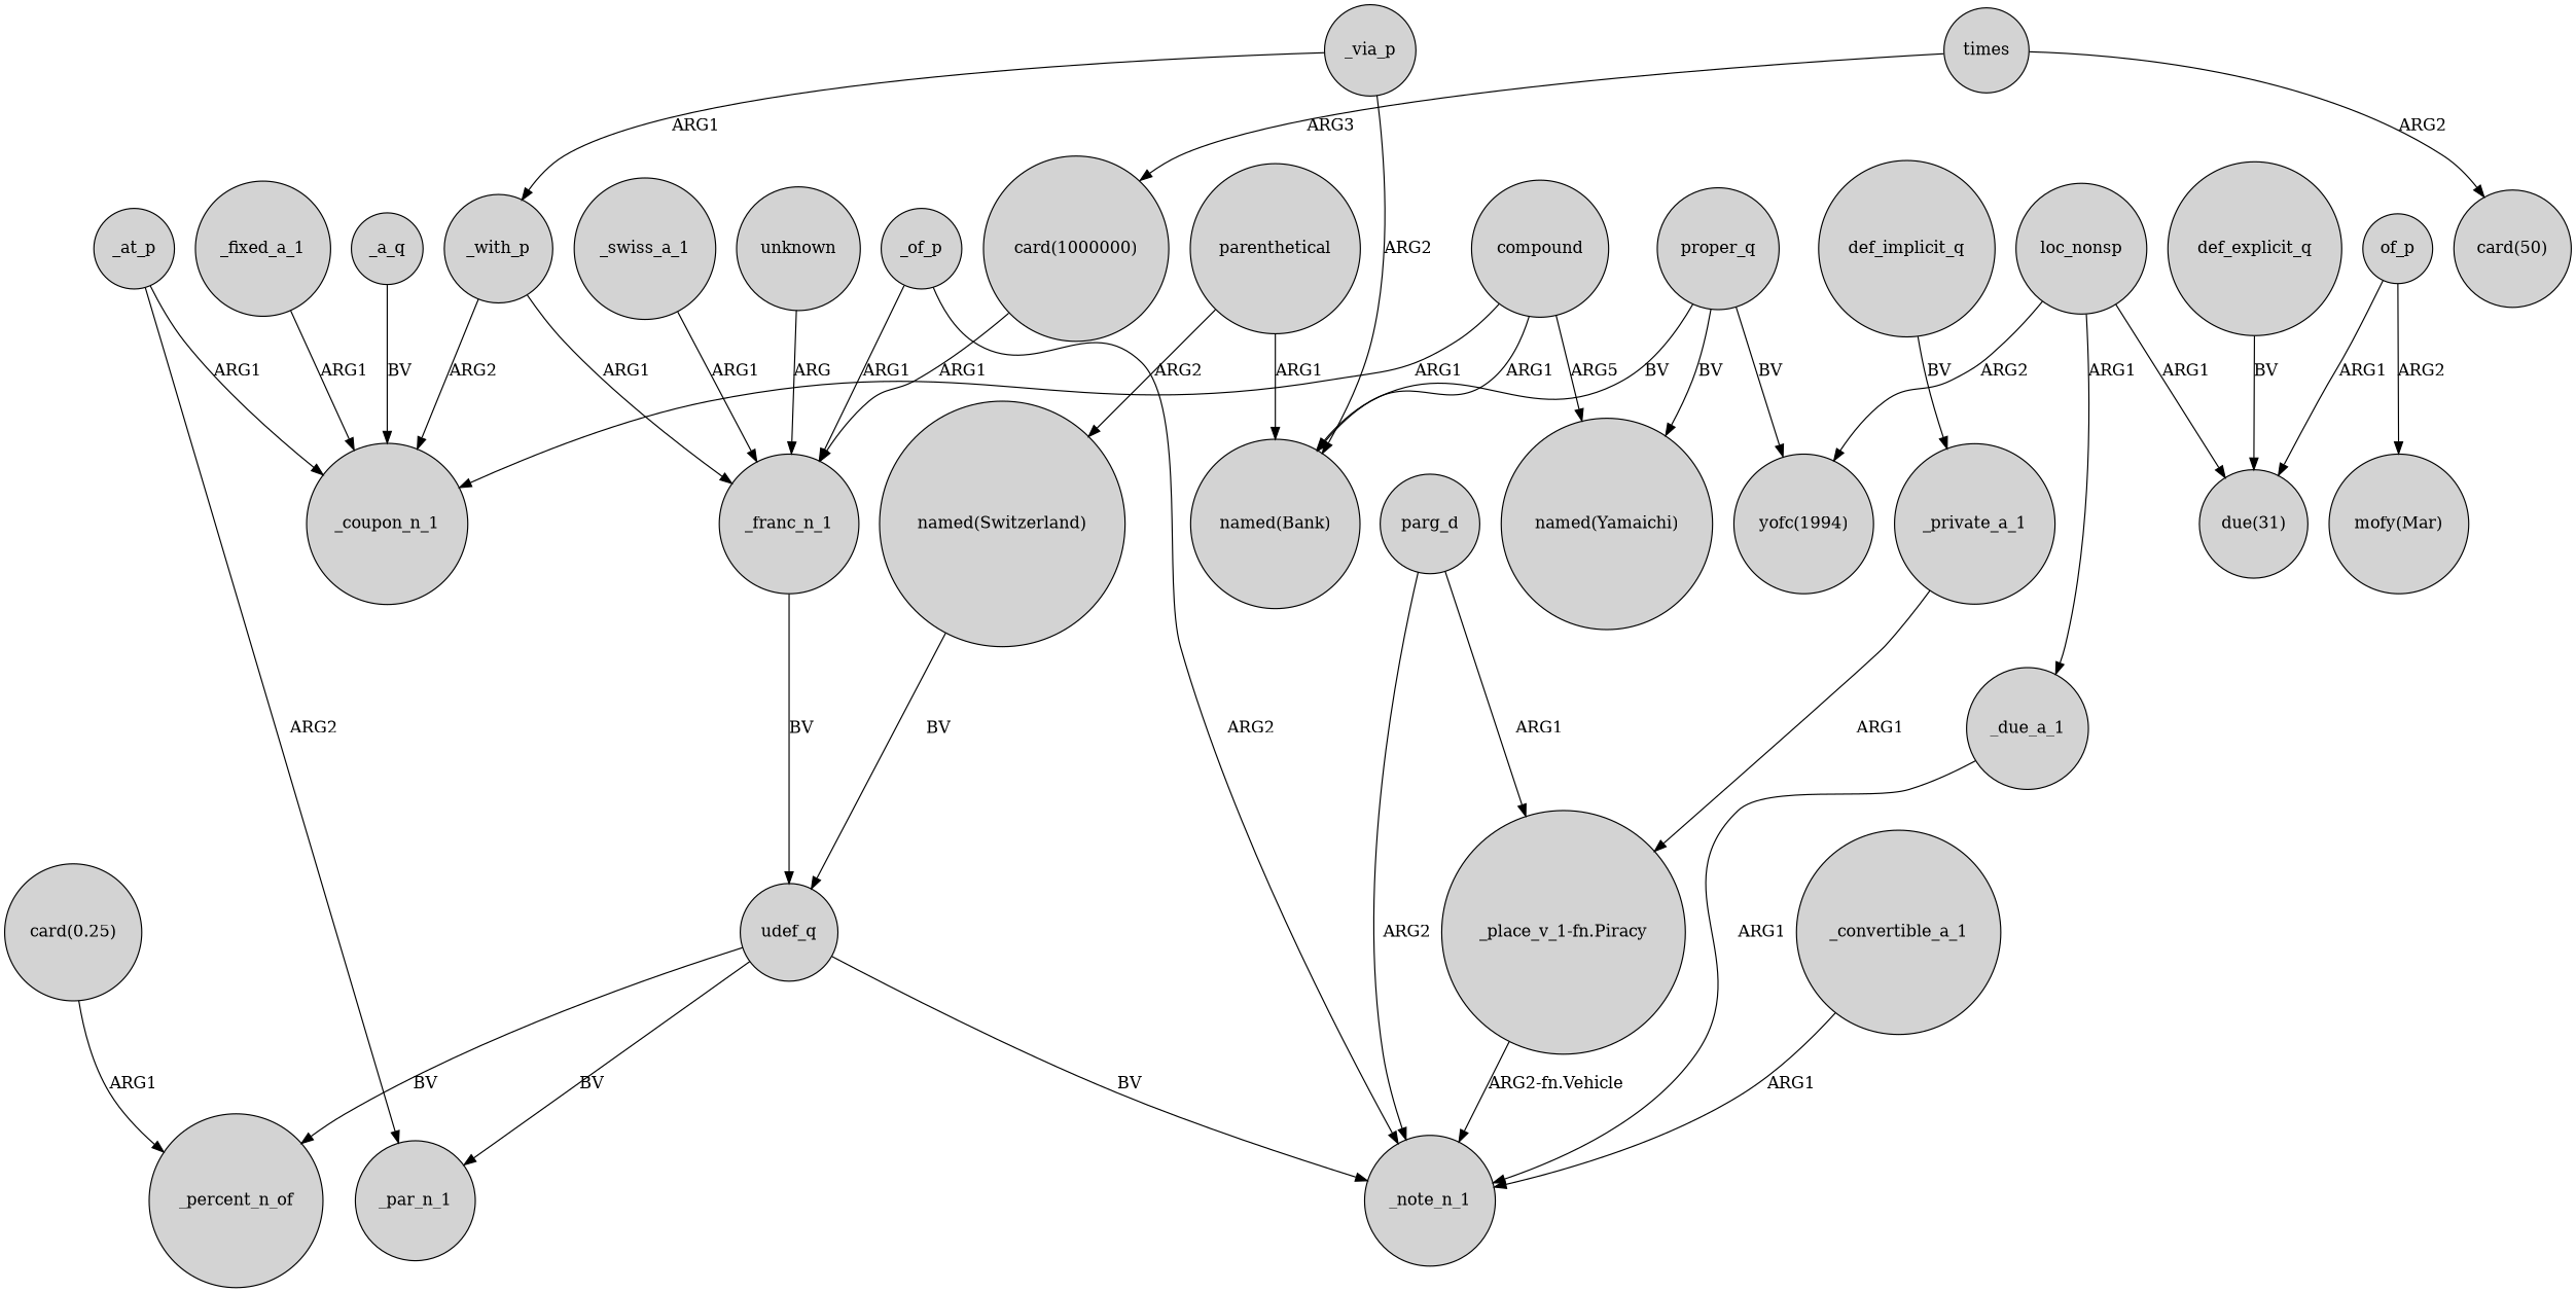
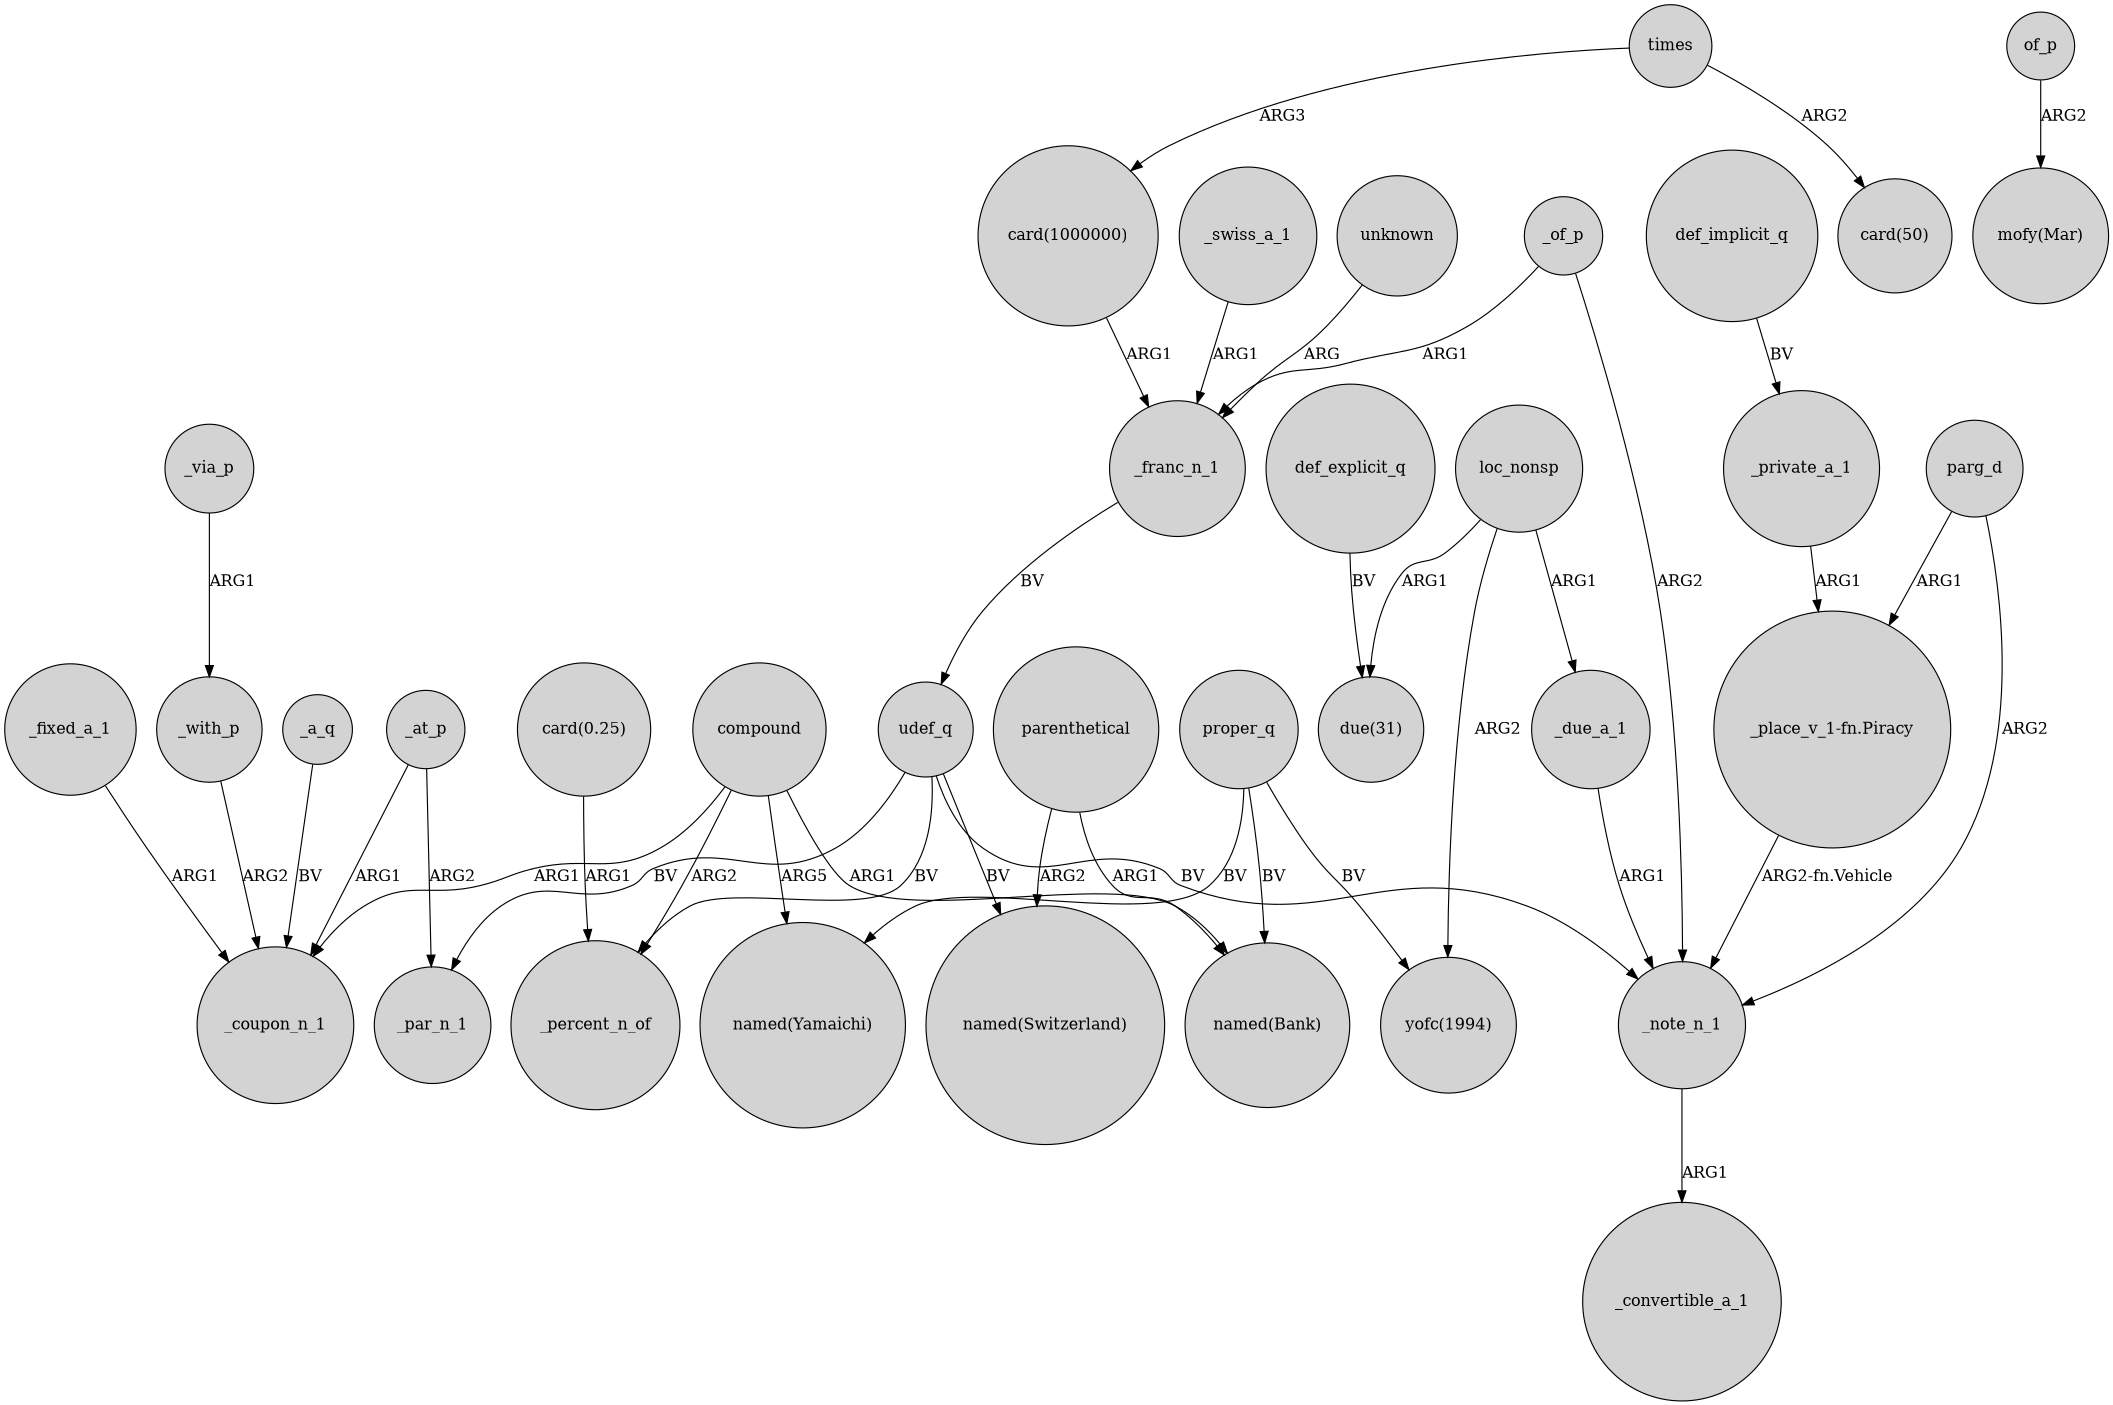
  digraph {
    node [shape=circle style=filled]
    compound
    _coupon_n_1
    "named(Bank)"
    _percent_n_of
    "named(Yamaichi)"
    _at_p
    _par_n_1
    of_p
    "mofy(Mar)"
    n10 [label="due(31)"]
    times
    "card(50)"
    "card(1000000)"
    _franc_n_1
    def_implicit_q
    _private_a_1
    _swiss_a_1
    udef_q
    parenthetical
    "named(Switzerland)"
    loc_nonsp
    "yofc(1994)"
    _due_a_1
    _note_n_1
    _via_p
    _with_p
    "card(0.25)"
    _a_q
    parg_d
    "_place_v_1-fn.Piracy"
    proper_q
    unknown
    _convertible_a_1
    _of_p
    def_explicit_q
    _fixed_a_1
    compound -> _coupon_n_1 [label=ARG1]
    compound -> "named(Bank)" [label=ARG1]
+   compound -> _percent_n_of [label=ARG2]
    compound -> "named(Yamaichi)" [label=ARG5]
    _at_p -> _coupon_n_1 [label=ARG1]
    _at_p -> _par_n_1 [label=ARG2]
    of_p -> "mofy(Mar)" [label=ARG2]
-   of_p -> n10 [label=ARG1]
    times -> "card(50)" [label=ARG2]
    times -> "card(1000000)" [label=ARG3]
    "card(1000000)" -> _franc_n_1 [label=ARG1]
    _franc_n_1 -> udef_q [label=BV]
    def_implicit_q -> _private_a_1 [label=BV]
    _private_a_1 -> "_place_v_1-fn.Piracy" [label=ARG1]
    _swiss_a_1 -> _franc_n_1 [label=ARG1]
    udef_q -> _percent_n_of [label=BV]
    udef_q -> _par_n_1 [label=BV]
-   "named(Switzerland)" -> udef_q [label=BV]
+   udef_q -> "named(Switzerland)" [label=BV]
    udef_q -> _note_n_1 [label=BV]
    parenthetical -> "named(Bank)" [label=ARG1]
    parenthetical -> "named(Switzerland)" [label=ARG2]
    loc_nonsp -> n10 [label=ARG1]
    loc_nonsp -> "yofc(1994)" [label=ARG2]
    loc_nonsp -> _due_a_1 [label=ARG1]
    _due_a_1 -> _note_n_1 [label=ARG1]
-   _via_p -> "named(Bank)" [label=ARG2]
    _via_p -> _with_p [label=ARG1]
    _with_p -> _coupon_n_1 [label=ARG2]
-   _with_p -> _franc_n_1 [label=ARG1]
    "card(0.25)" -> _percent_n_of [label=ARG1]
    _a_q -> _coupon_n_1 [label=BV]
    parg_d -> _note_n_1 [label=ARG2]
    parg_d -> "_place_v_1-fn.Piracy" [label=ARG1]
    "_place_v_1-fn.Piracy" -> _note_n_1 [label="ARG2-fn.Vehicle"]
    proper_q -> "named(Bank)" [label=BV]
    proper_q -> "named(Yamaichi)" [label=BV]
    proper_q -> "yofc(1994)" [label=BV]
    unknown -> _franc_n_1 [label=ARG]
-   _convertible_a_1 -> _note_n_1 [label=ARG1]
+   _note_n_1 -> _convertible_a_1 [label=ARG1]
    _of_p -> _franc_n_1 [label=ARG1]
    _of_p -> _note_n_1 [label=ARG2]
    def_explicit_q -> n10 [label=BV]
    _fixed_a_1 -> _coupon_n_1 [label=ARG1]
  }
